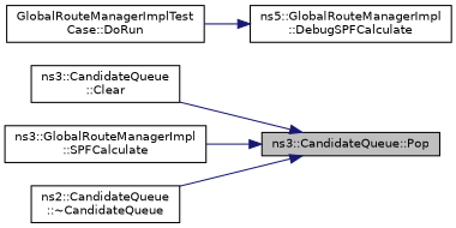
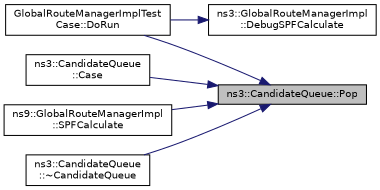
  digraph {
    rankdir=RL
    node [color=black fillcolor=white fontname=Helvetica fontsize=10 shape=record style=filled]
    edge [color=midnightblue dir=back fontname=Helvetica fontsize=10 labelfontname=Helvetica labelfontsize=10 style=solid]
    n1 [fillcolor=grey75 fontcolor=black height=0.2 label="ns3::CandidateQueue::Pop" width=0.4]
-   n2 [height=0.2 label="ns3::CandidateQueue\l::Clear" width=0.4]
+   n2 [height=0.2 label="ns3::CandidateQueue\l::Case" width=0.4]
    n3 [height=0.2 label="GlobalRouteManagerImplTest\lCase::DoRun" width=0.4]
-   n4 [height=0.2 label="ns3::GlobalRouteManagerImpl\l::SPFCalculate" width=0.4]
-   n5 [height=0.2 label="ns2::CandidateQueue\l::~CandidateQueue" width=0.4]
-   n6 [height=0.2 label="ns5::GlobalRouteManagerImpl\l::DebugSPFCalculate" width=0.4]
+   n4 [height=0.2 label="ns9::GlobalRouteManagerImpl\l::SPFCalculate" width=0.4]
+   n5 [height=0.2 label="ns3::CandidateQueue\l::~CandidateQueue" width=0.4]
+   n6 [height=0.2 label="ns3::GlobalRouteManagerImpl\l::DebugSPFCalculate" width=0.4]
    n1 -> n2
+   n1 -> n3
    n1 -> n4
    n1 -> n5
    n6 -> n3
  }
